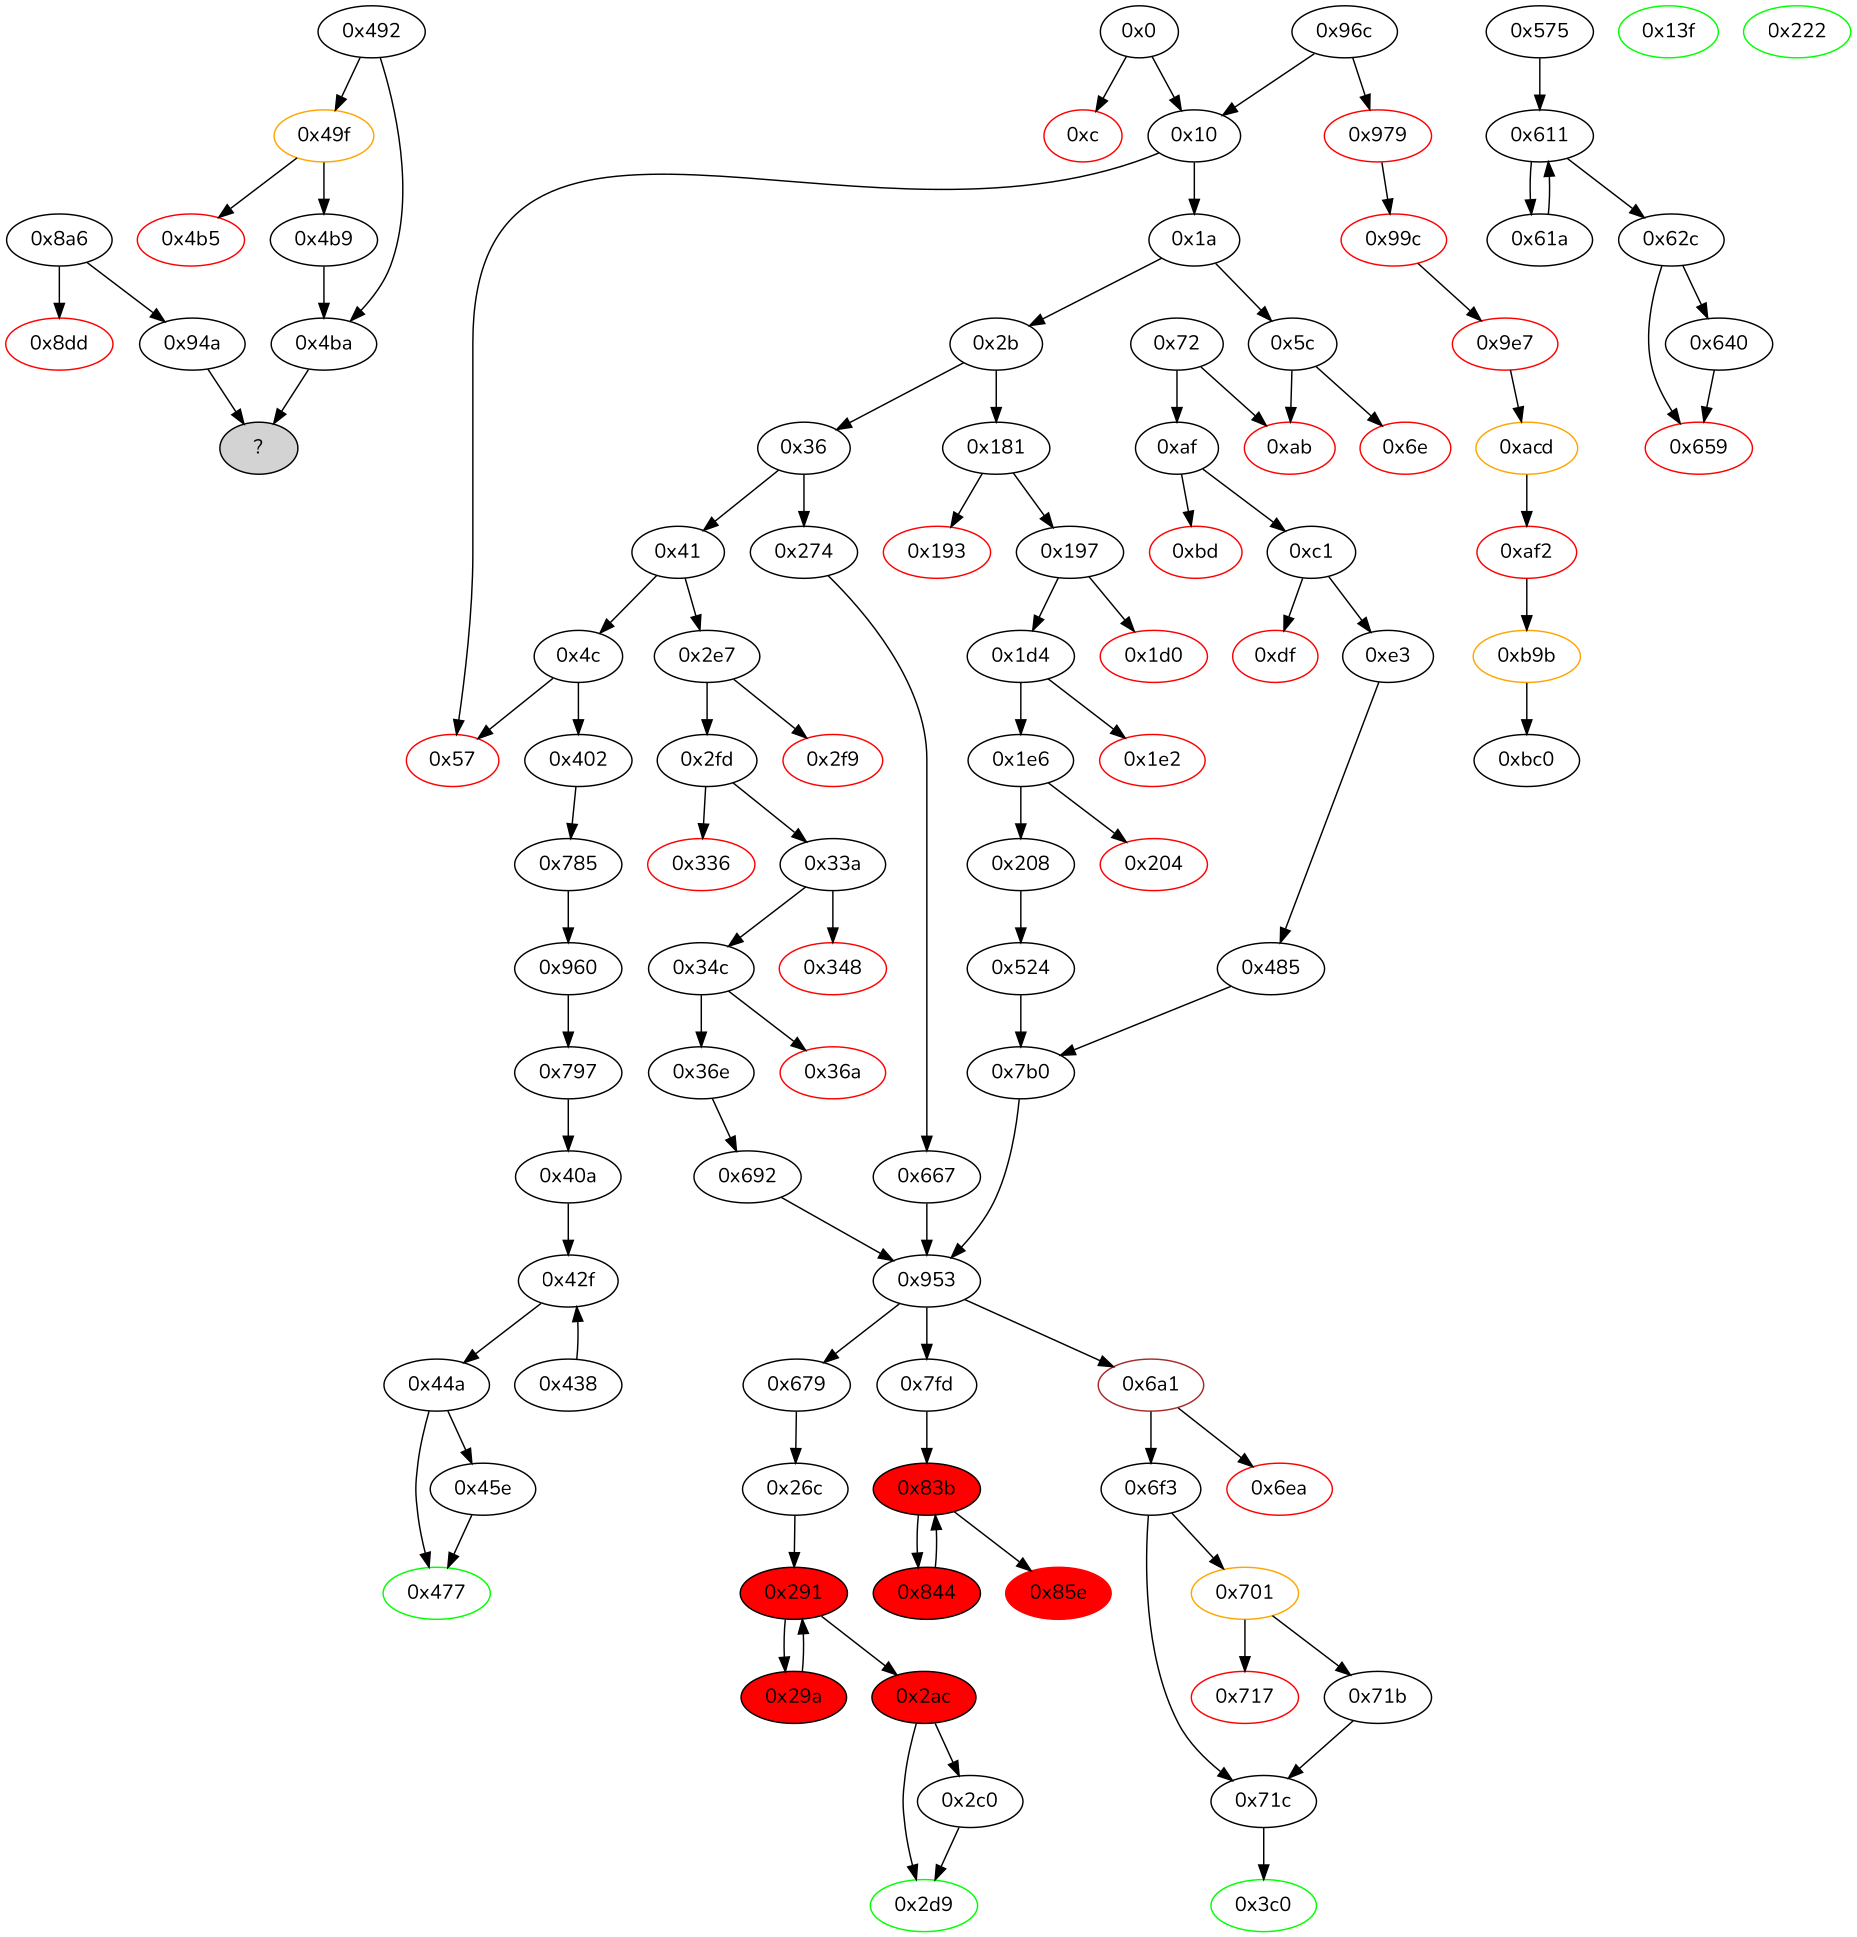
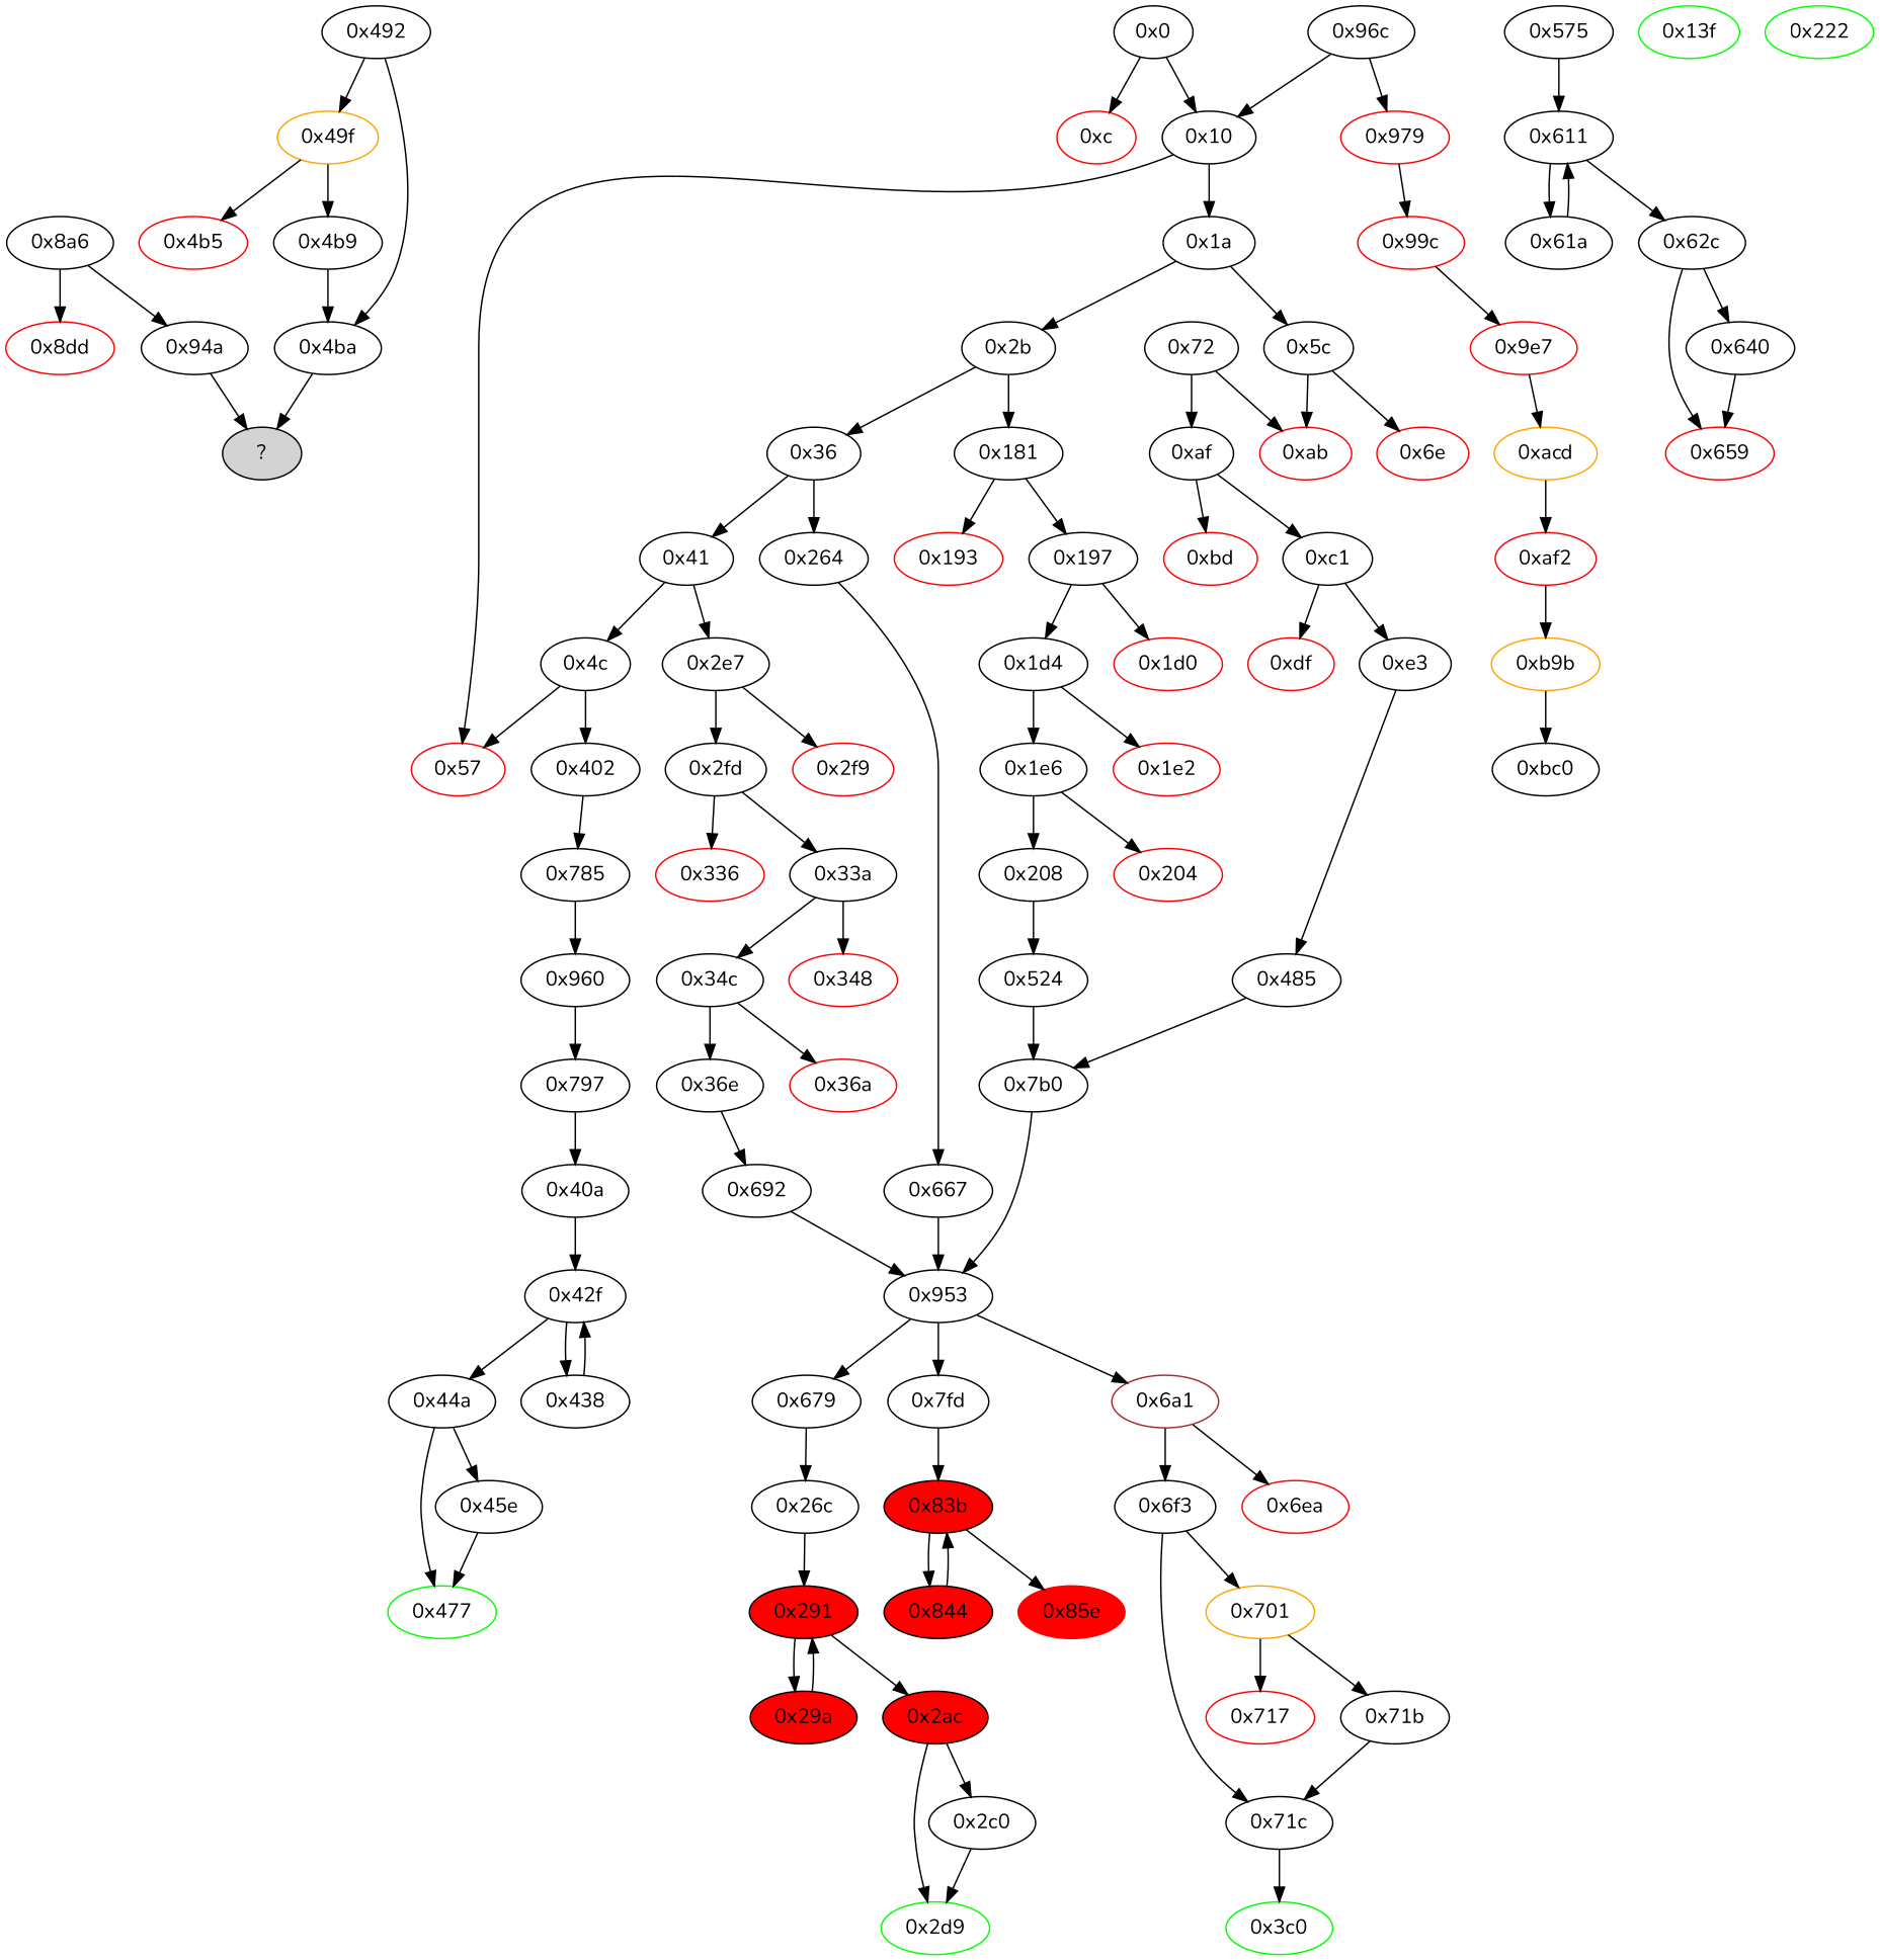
  strict digraph {
    fontname=Nunito
    node [fillcolor=white fontname=Nunito style=filled]
    edge [fontname=Nunito]
    "0x49f" [color=orange]
    "0x492"
    "0x4ba"
    "0x4b5" [color=red]
    "0x4b9"
    "?" [fillcolor=""]
    "0x1a"
    "0x5c"
    "0x2b"
    "0xab" [color=red]
    "0x6e" [color=red]
    "0x36"
    "0x181"
    "0x36a" [color=red]
    "0xdf" [color=red]
    "0xc1"
    "0xe3"
    "0x485"
    "0x692"
    "0x953"
    "0x679"
    "0x7fd"
    "0x6a1" [color=brown]
    "0x3c0" [color=green]
    "0x71c"
    "0x348" [color=red]
    "0x33a"
    "0x34c"
    "0x36e"
    "0x193" [color=red]
    "0x40a"
    "0x42f"
    "0x44a"
    "0x438"
    "0x611"
    "0x61a"
    "0x62c"
    "0x659" [color=red]
    "0x640"
    "0xc" [color=red]
    "0x717" [color=red]
    "0x575"
    "0x2f9" [color=red]
    "0x8dd" [color=red]
-   "0x264" [label="0x274"]
+   "0x264"
    "0x41"
    "0x667"
    "0x4c"
    "0x2e7"
    "0x336" [color=red]
    "0x2d9" [color=green]
    "0x2c0"
    "0xb9b" [color=orange]
    "0xbc0"
    "0x85e" [color=red fillcolor=red]
    "0xaf2" [color=red]
    "0x208"
    "0x524"
    "0x7b0"
    "0x797"
    "0x197"
    "0x1d0" [color=red]
    "0x1d4"
    "0x0"
    "0x10"
    "0x57" [color=red]
    "0x402"
    "0x785"
    "0x477" [color=green]
    "0x960"
    "0x72"
    "0xaf"
    "0xbd" [color=red]
    "0x1e2" [color=red]
    "0x26c"
    "0x291" [fillcolor=red]
    "0x83b" [fillcolor=red]
    "0x844" [fillcolor=red]
    "0x13f" [color=green]
    "0x1e6"
    "0x29a" [fillcolor=red]
    "0x2ac" [fillcolor=red]
    "0x204" [color=red]
    "0x701" [color=orange]
    "0x71b"
    "0x2fd"
    "0x6f3"
    "0x6ea" [color=red]
    "0x45e"
    "0xacd" [color=orange]
    "0x96c"
    "0x979" [color=red]
    "0x99c" [color=red]
    "0x8a6"
    "0x94a"
    "0x9e7" [color=red]
    "0x222" [color=green]
    "0x49f" -> "0x4b5"
    "0x49f" -> "0x4b9"
    "0x492" -> "0x49f"
    "0x492" -> "0x4ba"
    "0x4ba" -> "?"
    "0x4b9" -> "0x4ba"
    "0x1a" -> "0x5c"
    "0x1a" -> "0x2b"
    "0x5c" -> "0xab"
    "0x5c" -> "0x6e"
    "0x2b" -> "0x36"
    "0x2b" -> "0x181"
    "0x36" -> "0x264"
    "0x36" -> "0x41"
    "0x181" -> "0x193"
    "0x181" -> "0x197"
    "0xc1" -> "0xdf"
    "0xc1" -> "0xe3"
    "0xe3" -> "0x485"
    "0x485" -> "0x7b0"
    "0x692" -> "0x953"
    "0x953" -> "0x679"
    "0x953" -> "0x7fd"
    "0x953" -> "0x6a1"
    "0x679" -> "0x26c"
    "0x7fd" -> "0x83b"
    "0x6a1" -> "0x6f3"
    "0x6a1" -> "0x6ea"
    "0x71c" -> "0x3c0"
    "0x33a" -> "0x348"
    "0x33a" -> "0x34c"
    "0x34c" -> "0x36a"
    "0x34c" -> "0x36e"
    "0x36e" -> "0x692"
    "0x40a" -> "0x42f"
    "0x42f" -> "0x44a"
+   "0x42f" -> "0x438"
    "0x44a" -> "0x477"
    "0x44a" -> "0x45e"
    "0x438" -> "0x42f"
    "0x611" -> "0x61a"
    "0x611" -> "0x62c"
    "0x61a" -> "0x611"
    "0x62c" -> "0x659"
    "0x62c" -> "0x640"
    "0x640" -> "0x659"
    "0x575" -> "0x611"
    "0x264" -> "0x667"
    "0x41" -> "0x4c"
    "0x41" -> "0x2e7"
    "0x667" -> "0x953"
    "0x4c" -> "0x57"
    "0x4c" -> "0x402"
    "0x2e7" -> "0x2f9"
    "0x2e7" -> "0x2fd"
    "0x2c0" -> "0x2d9"
    "0xb9b" -> "0xbc0"
    "0xaf2" -> "0xb9b"
    "0x208" -> "0x524"
    "0x524" -> "0x7b0"
    "0x7b0" -> "0x953"
    "0x797" -> "0x40a"
    "0x197" -> "0x1d0"
    "0x197" -> "0x1d4"
    "0x1d4" -> "0x1e2"
    "0x1d4" -> "0x1e6"
    "0x0" -> "0xc"
    "0x0" -> "0x10"
    "0x10" -> "0x1a"
    "0x10" -> "0x57"
    "0x402" -> "0x785"
    "0x785" -> "0x960"
    "0x960" -> "0x797"
    "0x72" -> "0xab"
    "0x72" -> "0xaf"
    "0xaf" -> "0xc1"
    "0xaf" -> "0xbd"
    "0x26c" -> "0x291"
    "0x291" -> "0x29a"
    "0x291" -> "0x2ac"
    "0x83b" -> "0x85e"
    "0x83b" -> "0x844"
    "0x844" -> "0x83b"
    "0x1e6" -> "0x208"
    "0x1e6" -> "0x204"
    "0x29a" -> "0x291"
    "0x2ac" -> "0x2d9"
    "0x2ac" -> "0x2c0"
    "0x701" -> "0x717"
    "0x701" -> "0x71b"
    "0x71b" -> "0x71c"
    "0x2fd" -> "0x33a"
    "0x2fd" -> "0x336"
    "0x6f3" -> "0x71c"
    "0x6f3" -> "0x701"
    "0x45e" -> "0x477"
    "0xacd" -> "0xaf2"
    "0x96c" -> "0x10"
    "0x96c" -> "0x979"
    "0x979" -> "0x99c"
    "0x99c" -> "0x9e7"
    "0x8a6" -> "0x8dd"
    "0x8a6" -> "0x94a"
    "0x94a" -> "?"
    "0x9e7" -> "0xacd"
  }
